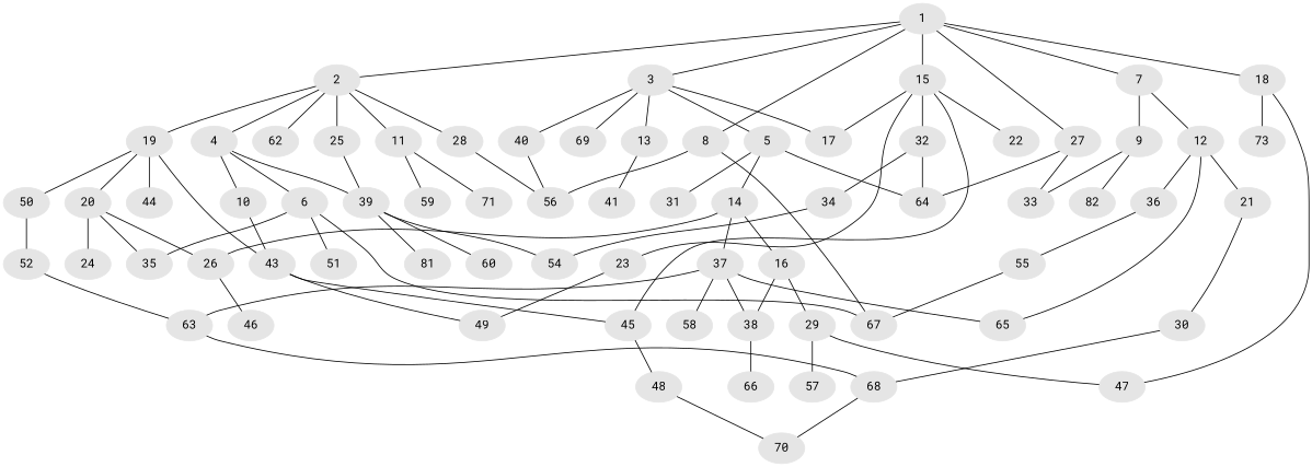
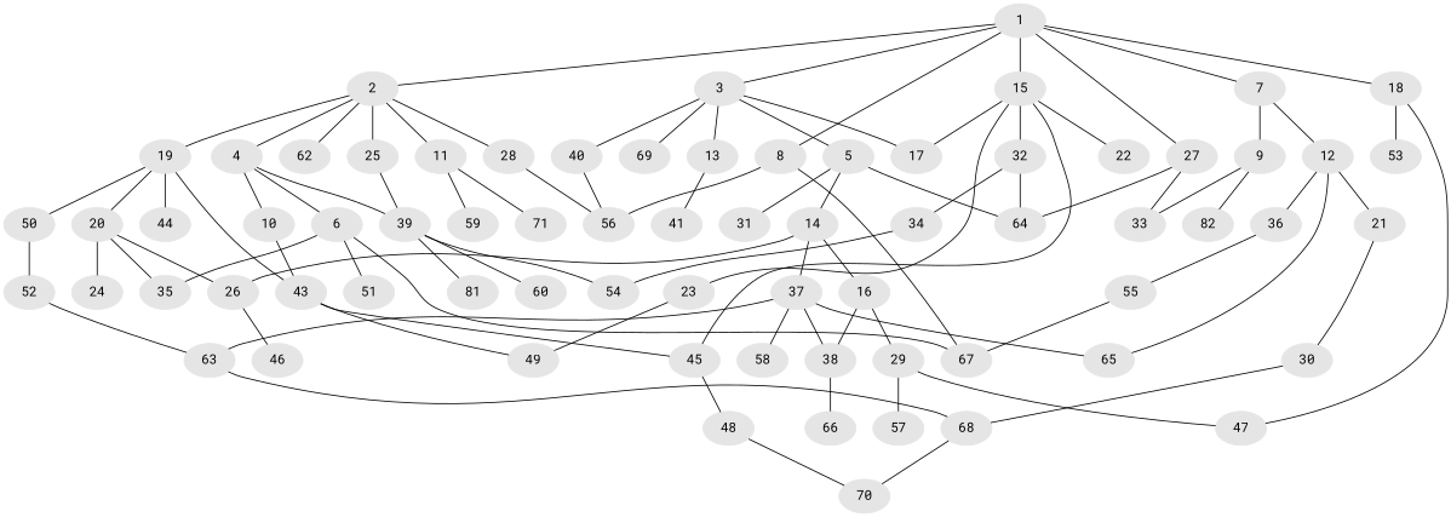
  graph {
    fontname="Roboto Mono"
    node [color=gray90 fontname="Roboto Mono" style=filled]
    edge [fontname="Roboto Mono"]
    1
    2
    3
    7
    8
    15
    18
    27
    4
    11
    19
    25
    28
    62
    5
    13
    17
    40
    69
    9
    12
    67
    56
    22
    23
    32
    45
    47
-   53 [label=73]
+   53
    64
    33
    6
    10
    39
    59
    71
    43
    20
    44
    50
    14
    31
    41
    35
    51
    54
    60
    n48 [label=81]
    16
    26
    37
    n52 [label=82]
    21
    36
    65
    49
    30
    55
    29
    38
    46
    58
    63
    34
    48
    57
    66
    24
    52
    68
    70
    1 -- 2
    1 -- 3
    1 -- 7
    1 -- 8
    1 -- 15
    1 -- 18
    1 -- 27
    2 -- 4
    2 -- 11
    2 -- 19
    2 -- 25
    2 -- 28
    2 -- 62
    3 -- 5
    3 -- 13
    3 -- 17
    3 -- 40
    3 -- 69
    7 -- 9
    7 -- 12
    8 -- 67
    8 -- 56
    15 -- 17
    15 -- 22
    15 -- 23
    15 -- 32
    15 -- 45
    18 -- 47
    18 -- 53
    27 -- 64
    27 -- 33
    4 -- 6
    4 -- 10
    4 -- 39
    11 -- 59
    11 -- 71
    19 -- 43
    19 -- 20
    19 -- 44
    19 -- 50
    25 -- 39
    28 -- 56
    5 -- 64
    5 -- 14
    5 -- 31
    13 -- 41
    40 -- 56
    9 -- 33
    9 -- n52
    12 -- 21
    12 -- 36
    12 -- 65
    23 -- 49
    32 -- 64
    32 -- 34
    45 -- 48
    6 -- 67
    6 -- 35
    6 -- 51
    10 -- 43
    39 -- 54
    39 -- 60
    39 -- n48
    43 -- 45
    43 -- 49
    20 -- 35
    20 -- 26
    20 -- 24
    50 -- 52
    14 -- 16
    14 -- 26
    14 -- 37
    16 -- 29
    16 -- 38
    26 -- 46
    37 -- 65
    37 -- 38
    37 -- 58
    37 -- 63
    21 -- 30
    36 -- 55
    30 -- 68
    55 -- 67
    29 -- 47
    29 -- 57
    38 -- 66
    63 -- 68
    34 -- 54
    48 -- 70
    52 -- 63
    68 -- 70
  }
